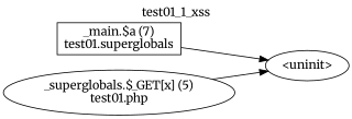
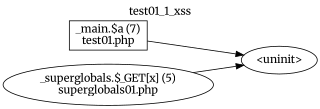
  digraph {
    fontname=Merriweather
    label=test01_1_xss
    labelloc=t
    rankdir=LR
    node [fontname=Merriweather shape=ellipse]
    edge [fontname=Merriweather]
-   n1 [label="_main.$a (7)\ntest01.superglobals" shape=box]
+   n1 [label="_main.$a (7)\ntest01.php" shape=box]
    n2 [label="<uninit>"]
-   n3 [label="_superglobals.$_GET[x] (5)\ntest01.php"]
+   n3 [label="_superglobals.$_GET[x] (5)\nsuperglobals01.php"]
    n1 -> n2
    n3 -> n2
  }
